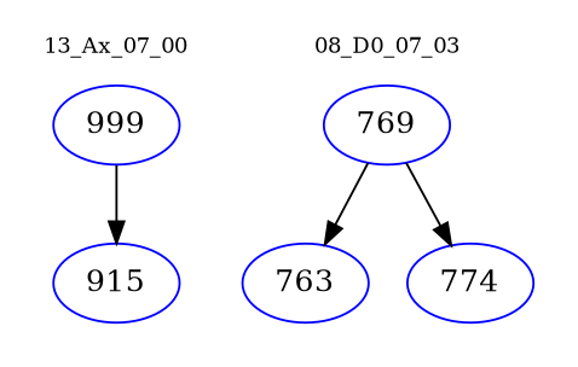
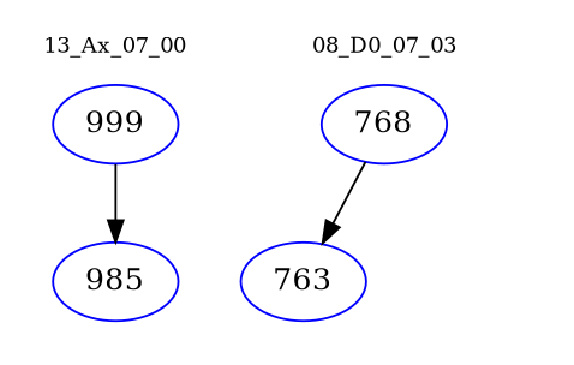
  digraph {
    node [color=blue]
    edge [color=black]
    n1 [label=999]
-   n2 [label=915]
-   n3 [label=769]
+   n2 [label=985]
+   n3 [label=768]
    n4 [label=763]
-   n5 [label=774]
    subgraph cluster_1 {
      color=white
      fontsize=10
      label="13_Ax_07_00"
      n1
      n2
    }
    subgraph cluster_2 {
      color=white
      fontsize=10
      label="08_D0_07_03"
      n3
      n4
-     n5
    }
    n1 -> n2
    n3 -> n4
-   n3 -> n5
  }
